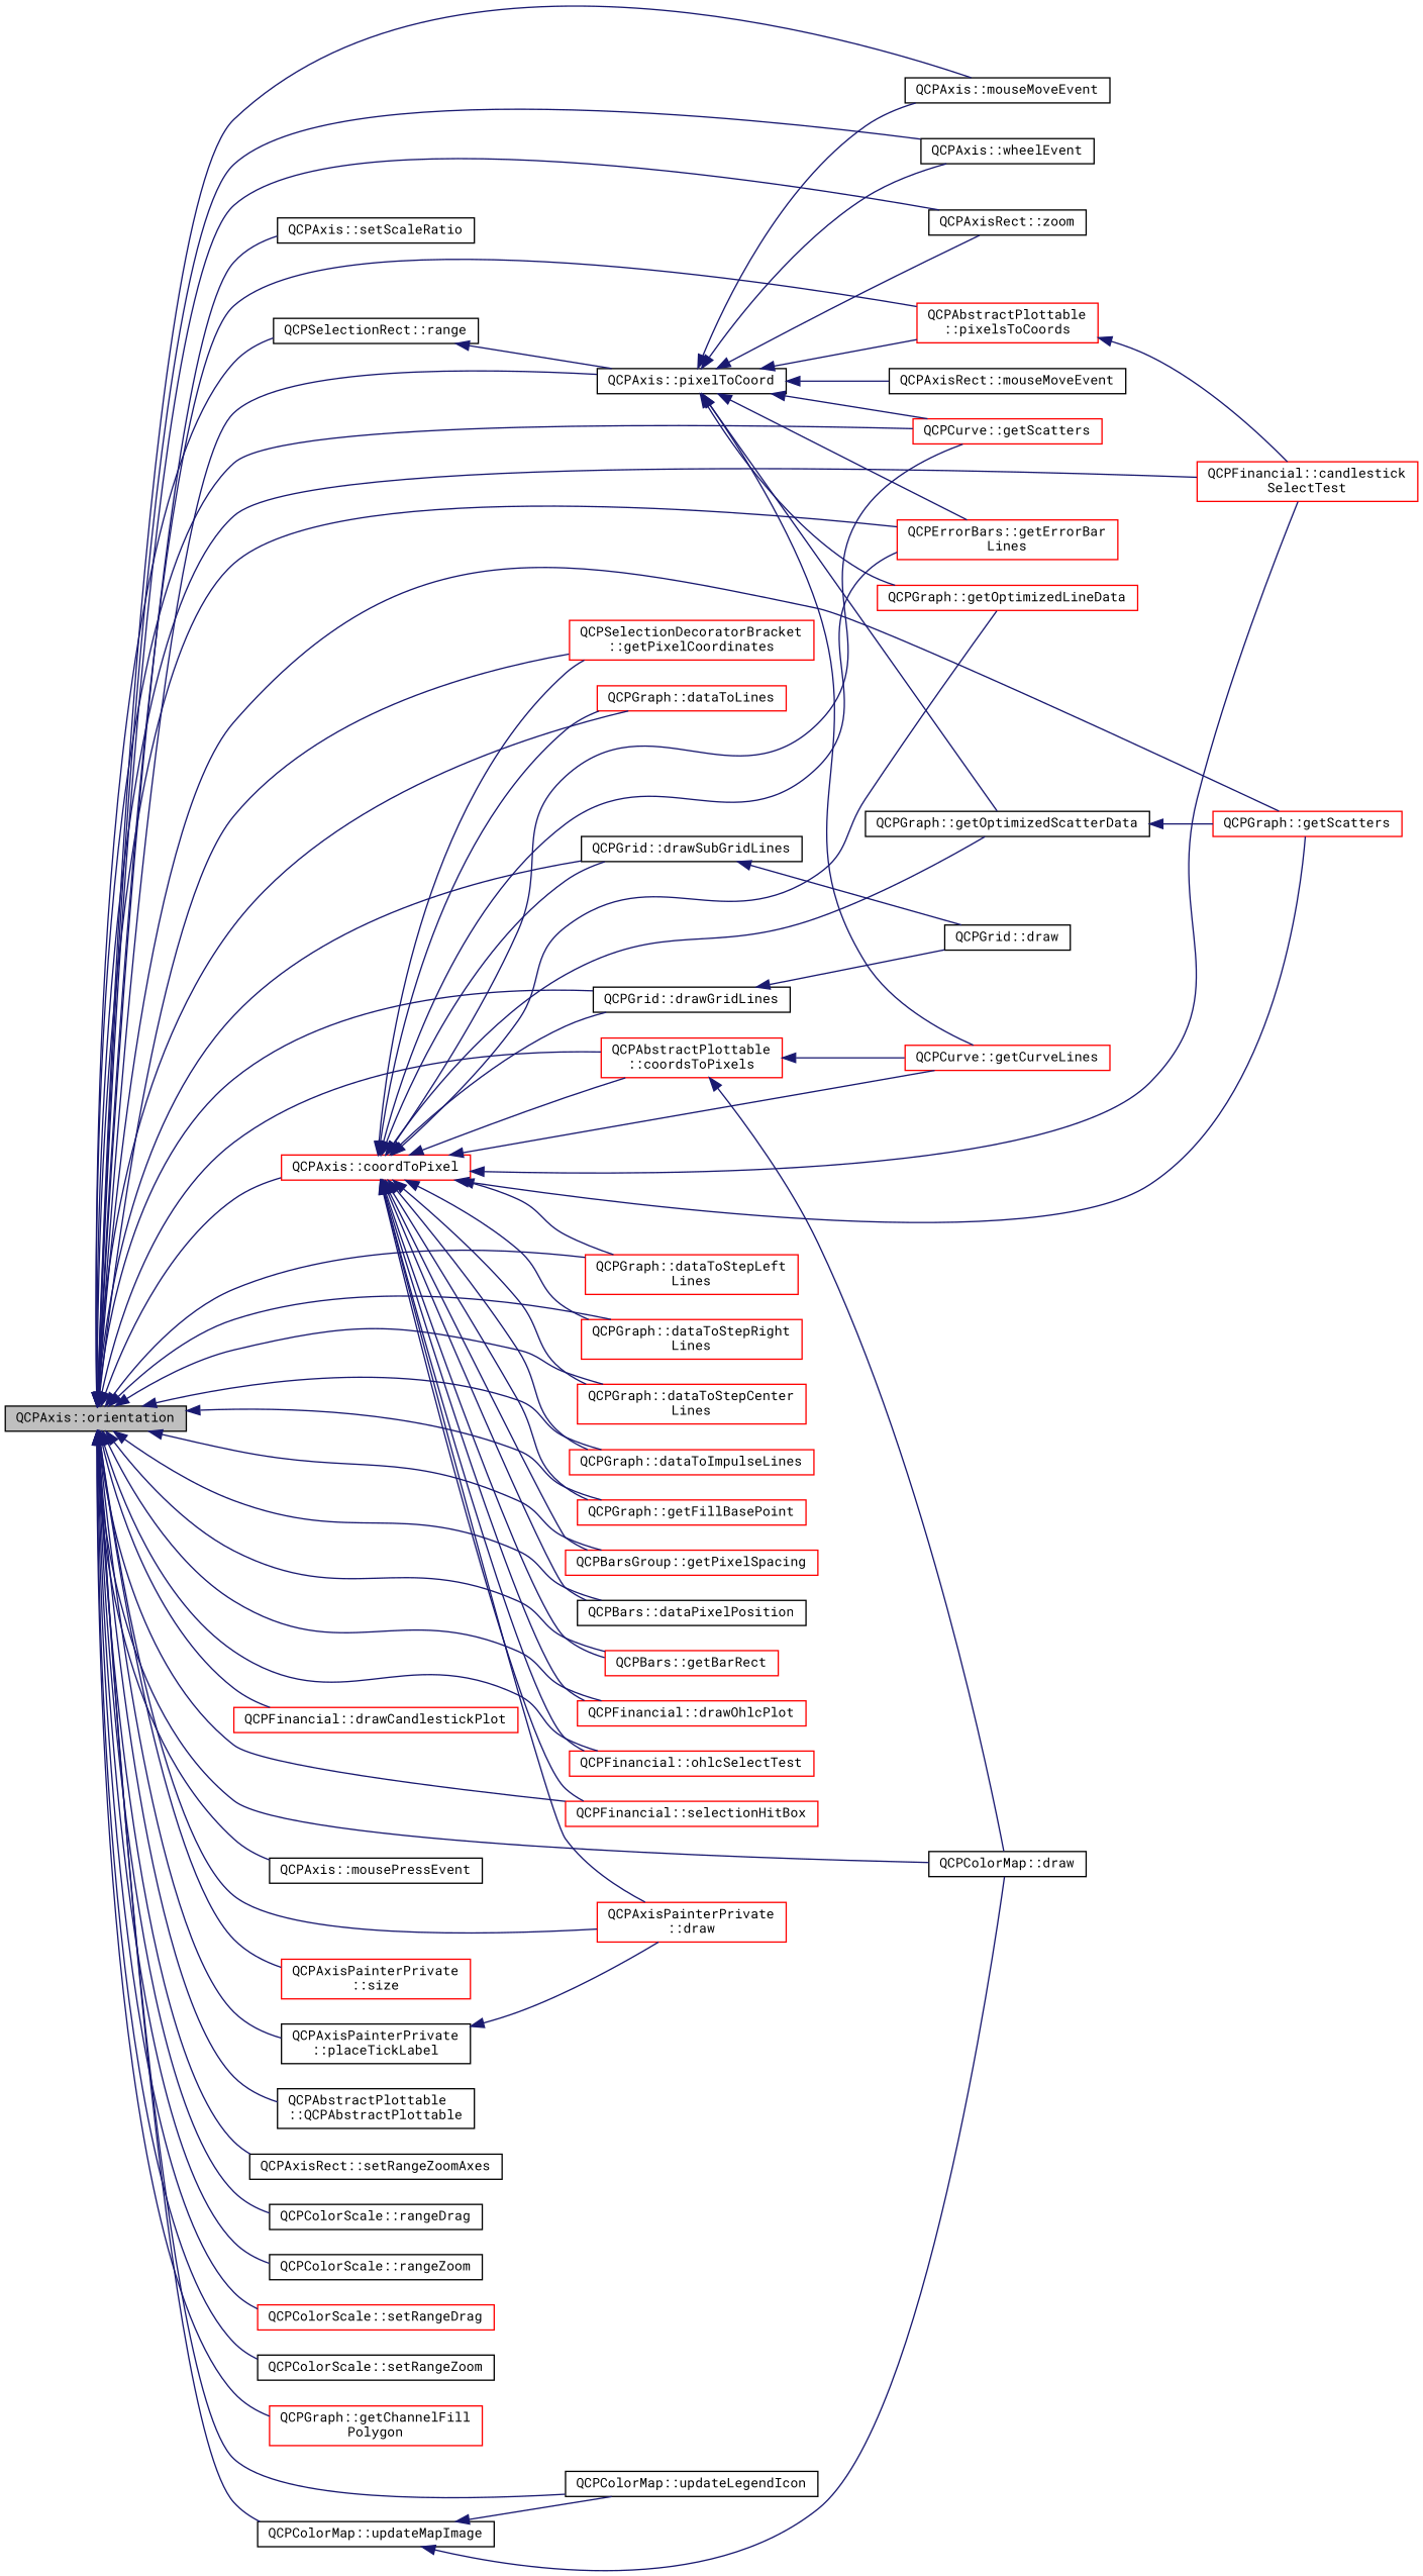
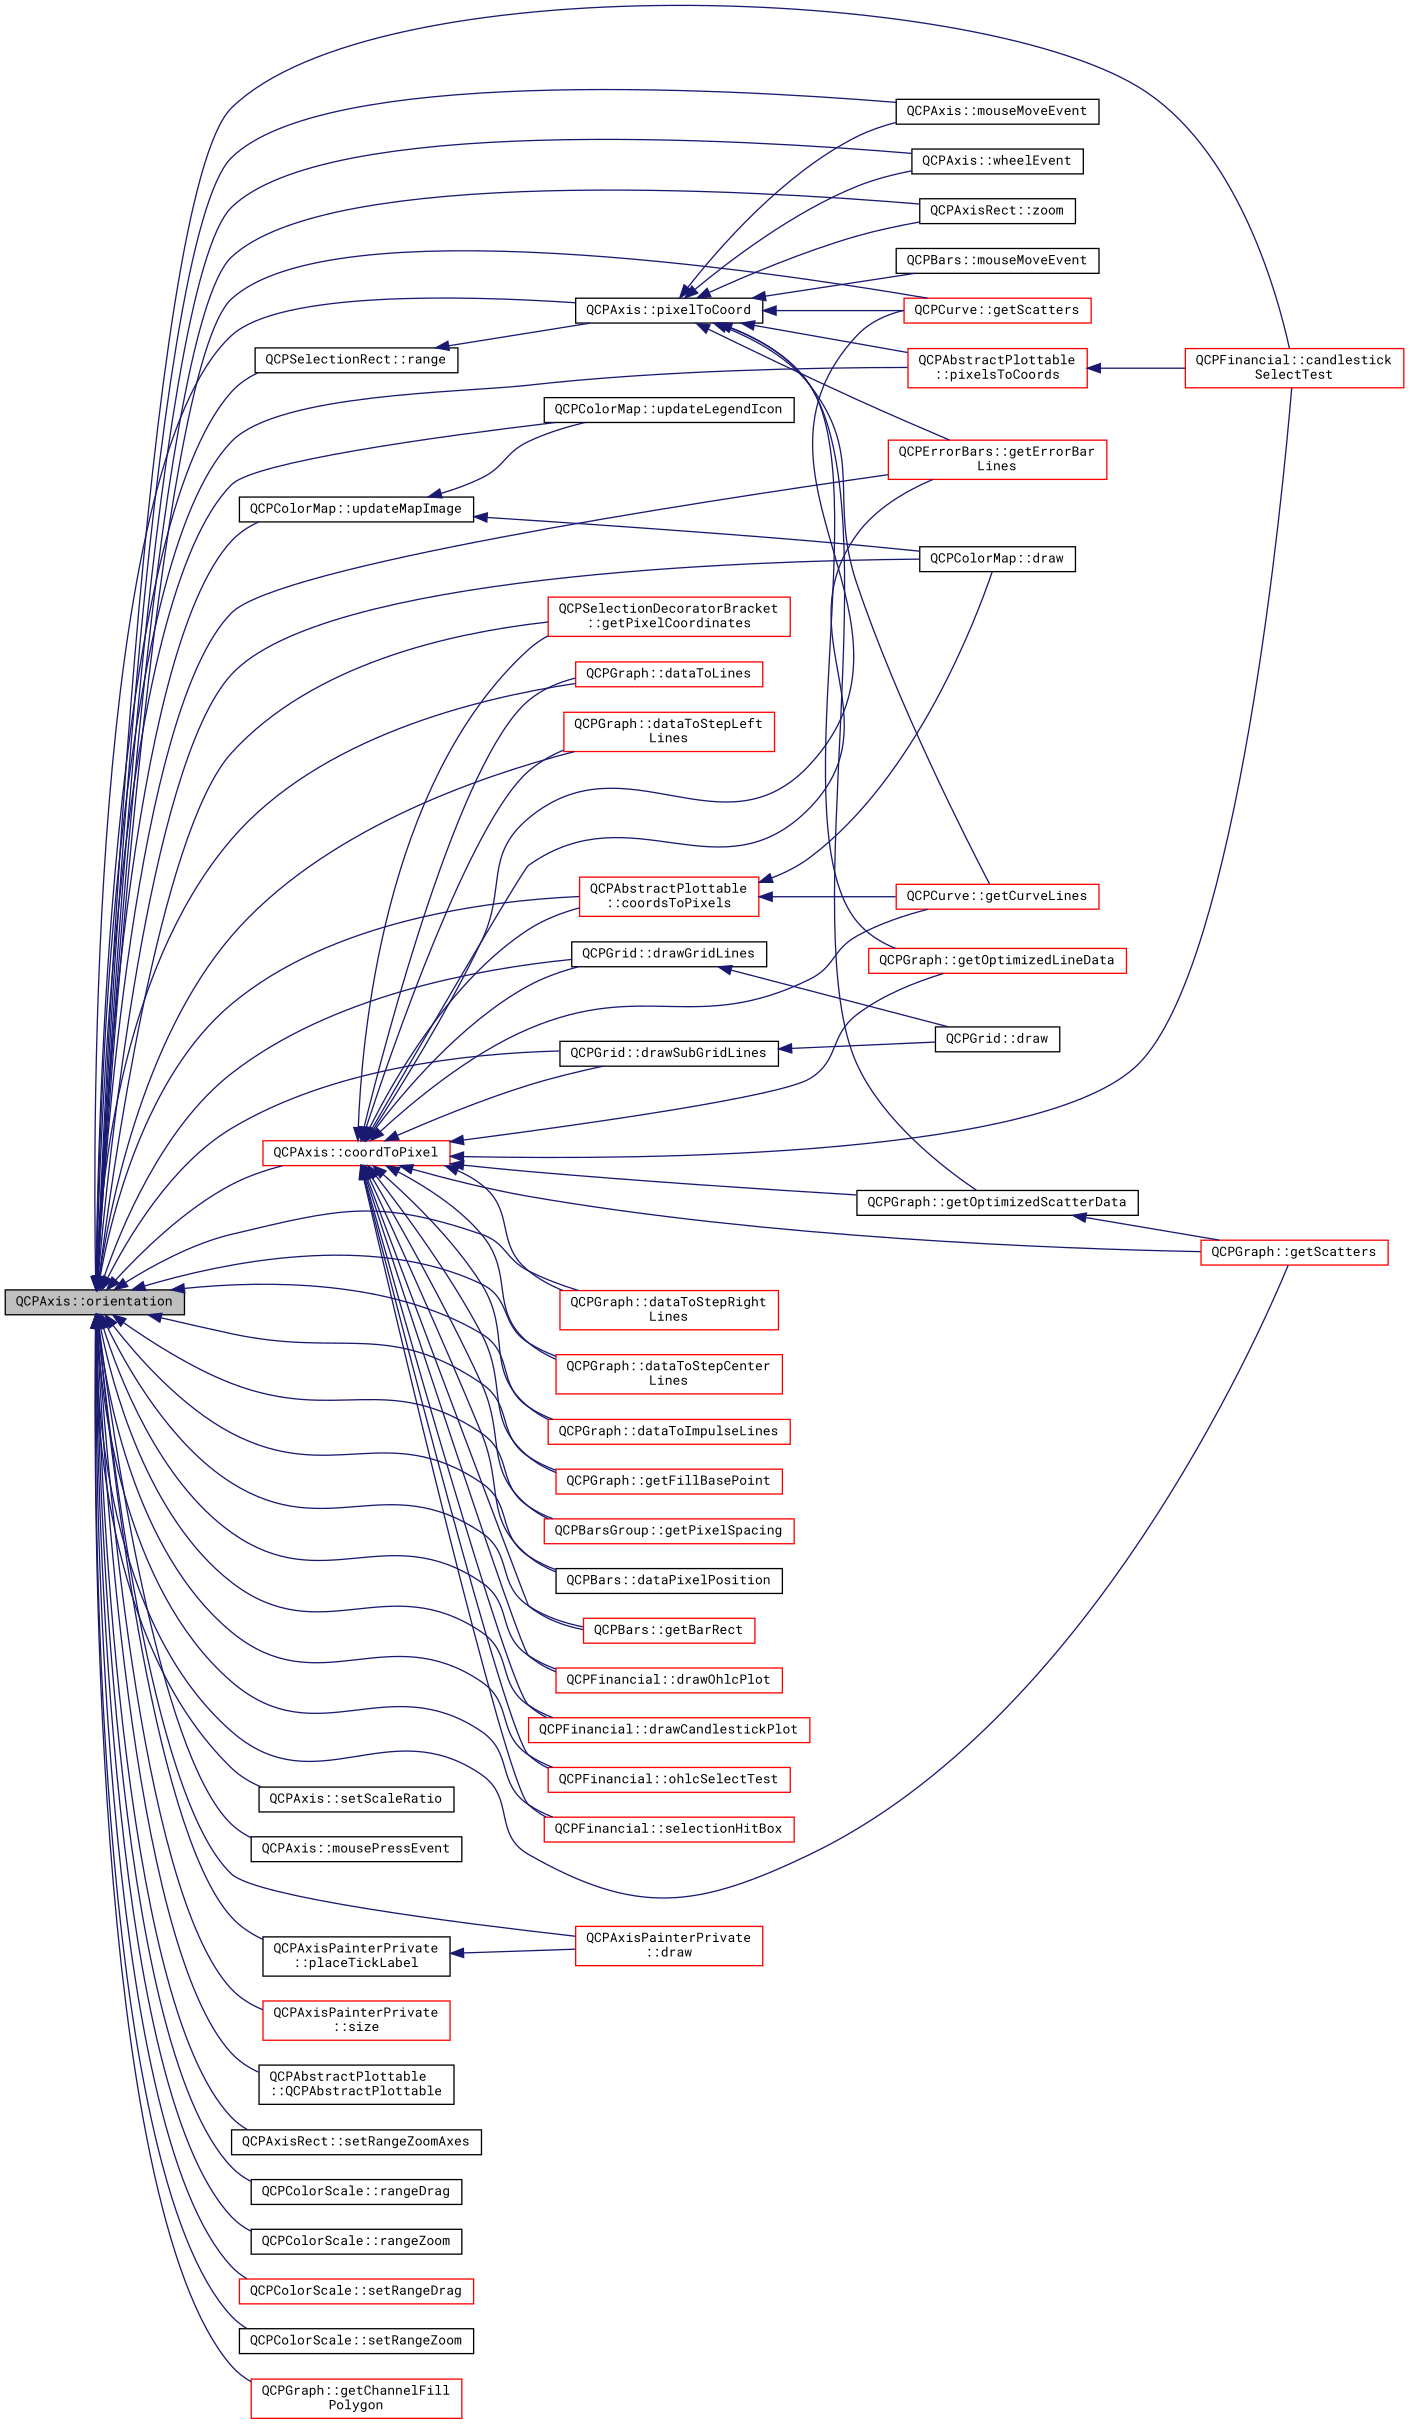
  digraph {
    fontname="Roboto Mono"
    rankdir=LR
    node [color=red fillcolor=white fontname="Roboto Mono" fontsize=10 shape=record style=filled]
    edge [color=midnightblue dir=back fontname="Roboto Mono" fontsize=10 labelfontname=Helvetica labelfontsize=10 style=solid]
    n1 [color=black fillcolor=grey75 fontcolor=black height=0.2 label="QCPAxis::orientation" width=0.4]
    n2 [color=black height=0.2 label="QCPSelectionRect::range" width=0.4]
    n3 [color=black height=0.2 label="QCPGrid::drawGridLines" width=0.4]
    n4 [color=black height=0.2 label="QCPGrid::drawSubGridLines" width=0.4]
    n5 [color=black height=0.2 label="QCPAxis::setScaleRatio" width=0.4]
    n6 [color=black height=0.2 label="QCPAxis::pixelToCoord" width=0.4]
    n7 [color=black height=0.2 label="QCPAxis::mouseMoveEvent" width=0.4]
    n8 [color=black height=0.2 label="QCPAxis::wheelEvent" width=0.4]
    n9 [height=0.2 label="QCPAbstractPlottable\l::pixelsToCoords" width=0.4]
    n10 [height=0.2 label="QCPFinancial::candlestick\lSelectTest" width=0.4]
    n11 [color=black height=0.2 label="QCPAxisRect::zoom" width=0.4]
    n12 [height=0.2 label="QCPGraph::getScatters" width=0.4]
    n13 [height=0.2 label="QCPCurve::getScatters" width=0.4]
    n14 [height=0.2 label="QCPErrorBars::getErrorBar\lLines" width=0.4]
    n15 [height=0.2 label="QCPAxis::coordToPixel" width=0.4]
    n16 [height=0.2 label="QCPAbstractPlottable\l::coordsToPixels" width=0.4]
    n17 [color=black height=0.2 label="QCPColorMap::draw" width=0.4]
    n18 [height=0.2 label="QCPSelectionDecoratorBracket\l::getPixelCoordinates" width=0.4]
    n19 [height=0.2 label="QCPGraph::dataToLines" width=0.4]
    n20 [height=0.2 label="QCPGraph::dataToStepLeft\lLines" width=0.4]
    n21 [height=0.2 label="QCPGraph::dataToStepRight\lLines" width=0.4]
    n22 [height=0.2 label="QCPGraph::dataToStepCenter\lLines" width=0.4]
    n23 [height=0.2 label="QCPGraph::dataToImpulseLines" width=0.4]
    n24 [height=0.2 label="QCPGraph::getFillBasePoint" width=0.4]
    n25 [height=0.2 label="QCPBarsGroup::getPixelSpacing" width=0.4]
    n26 [color=black height=0.2 label="QCPBars::dataPixelPosition" width=0.4]
    n27 [height=0.2 label="QCPBars::getBarRect" width=0.4]
    n28 [height=0.2 label="QCPFinancial::drawOhlcPlot" width=0.4]
    n29 [height=0.2 label="QCPFinancial::drawCandlestickPlot" width=0.4]
    n30 [height=0.2 label="QCPFinancial::ohlcSelectTest" width=0.4]
    n31 [height=0.2 label="QCPFinancial::selectionHitBox" width=0.4]
    n32 [color=black height=0.2 label="QCPAxis::mousePressEvent" width=0.4]
    n33 [height=0.2 label="QCPAxisPainterPrivate\l::draw" width=0.4]
    n34 [height=0.2 label="QCPAxisPainterPrivate\l::size" width=0.4]
    n35 [color=black height=0.2 label="QCPAxisPainterPrivate\l::placeTickLabel" width=0.4]
    n36 [color=black height=0.2 label="QCPAbstractPlottable\l::QCPAbstractPlottable" width=0.4]
    n37 [color=black height=0.2 label="QCPAxisRect::setRangeZoomAxes" width=0.4]
    n38 [color=black height=0.2 label="QCPColorScale::rangeDrag" width=0.4]
    n39 [color=black height=0.2 label="QCPColorScale::rangeZoom" width=0.4]
    n40 [height=0.2 label="QCPColorScale::setRangeDrag" width=0.4]
    n41 [color=black height=0.2 label="QCPColorScale::setRangeZoom" width=0.4]
    n42 [height=0.2 label="QCPGraph::getChannelFill\lPolygon" width=0.4]
    n43 [color=black height=0.2 label="QCPColorMap::updateLegendIcon" width=0.4]
    n44 [color=black height=0.2 label="QCPColorMap::updateMapImage" width=0.4]
    n45 [color=black height=0.2 label="QCPGrid::draw" width=0.4]
-   n46 [color=black height=0.2 label="QCPAxisRect::mouseMoveEvent" width=0.4]
+   n46 [color=black height=0.2 label="QCPBars::mouseMoveEvent" width=0.4]
    n47 [height=0.2 label="QCPGraph::getOptimizedLineData" width=0.4]
    n48 [color=black height=0.2 label="QCPGraph::getOptimizedScatterData" width=0.4]
    n49 [height=0.2 label="QCPCurve::getCurveLines" width=0.4]
    n1 -> n2
    n1 -> n3
    n1 -> n4
    n1 -> n5
    n1 -> n6
    n1 -> n7
    n1 -> n8
    n1 -> n9
    n1 -> n10
    n1 -> n11
    n1 -> n12
    n1 -> n13
    n1 -> n14
    n1 -> n15
    n1 -> n16
    n1 -> n17
    n1 -> n18
    n1 -> n19
    n1 -> n20
    n1 -> n21
    n1 -> n22
    n1 -> n23
    n1 -> n24
    n1 -> n25
    n1 -> n26
    n1 -> n27
    n1 -> n28
    n1 -> n29
    n1 -> n30
    n1 -> n31
    n1 -> n32
    n1 -> n33
    n1 -> n34
    n1 -> n35
    n1 -> n36
    n1 -> n37
    n1 -> n38
    n1 -> n39
    n1 -> n40
    n1 -> n41
    n1 -> n42
    n1 -> n43
    n1 -> n44
    n2 -> n6
    n3 -> n45
    n4 -> n45
    n6 -> n7
    n6 -> n8
    n6 -> n9
    n6 -> n11
    n6 -> n13
    n6 -> n14
    n6 -> n46
    n6 -> n47
    n6 -> n48
    n6 -> n49
    n9 -> n10
    n15 -> n3
    n15 -> n4
    n15 -> n10
    n15 -> n12
    n15 -> n13
    n15 -> n14
    n15 -> n16
    n15 -> n18
    n15 -> n19
    n15 -> n20
    n15 -> n21
    n15 -> n22
    n15 -> n23
    n15 -> n24
    n15 -> n25
    n15 -> n26
    n15 -> n27
    n15 -> n28
-   n15 -> n33
+   n15 -> n29
    n15 -> n30
    n15 -> n31
    n15 -> n47
    n15 -> n48
    n15 -> n49
    n16 -> n17
    n16 -> n49
    n35 -> n33
    n44 -> n17
    n44 -> n43
    n48 -> n12
  }
